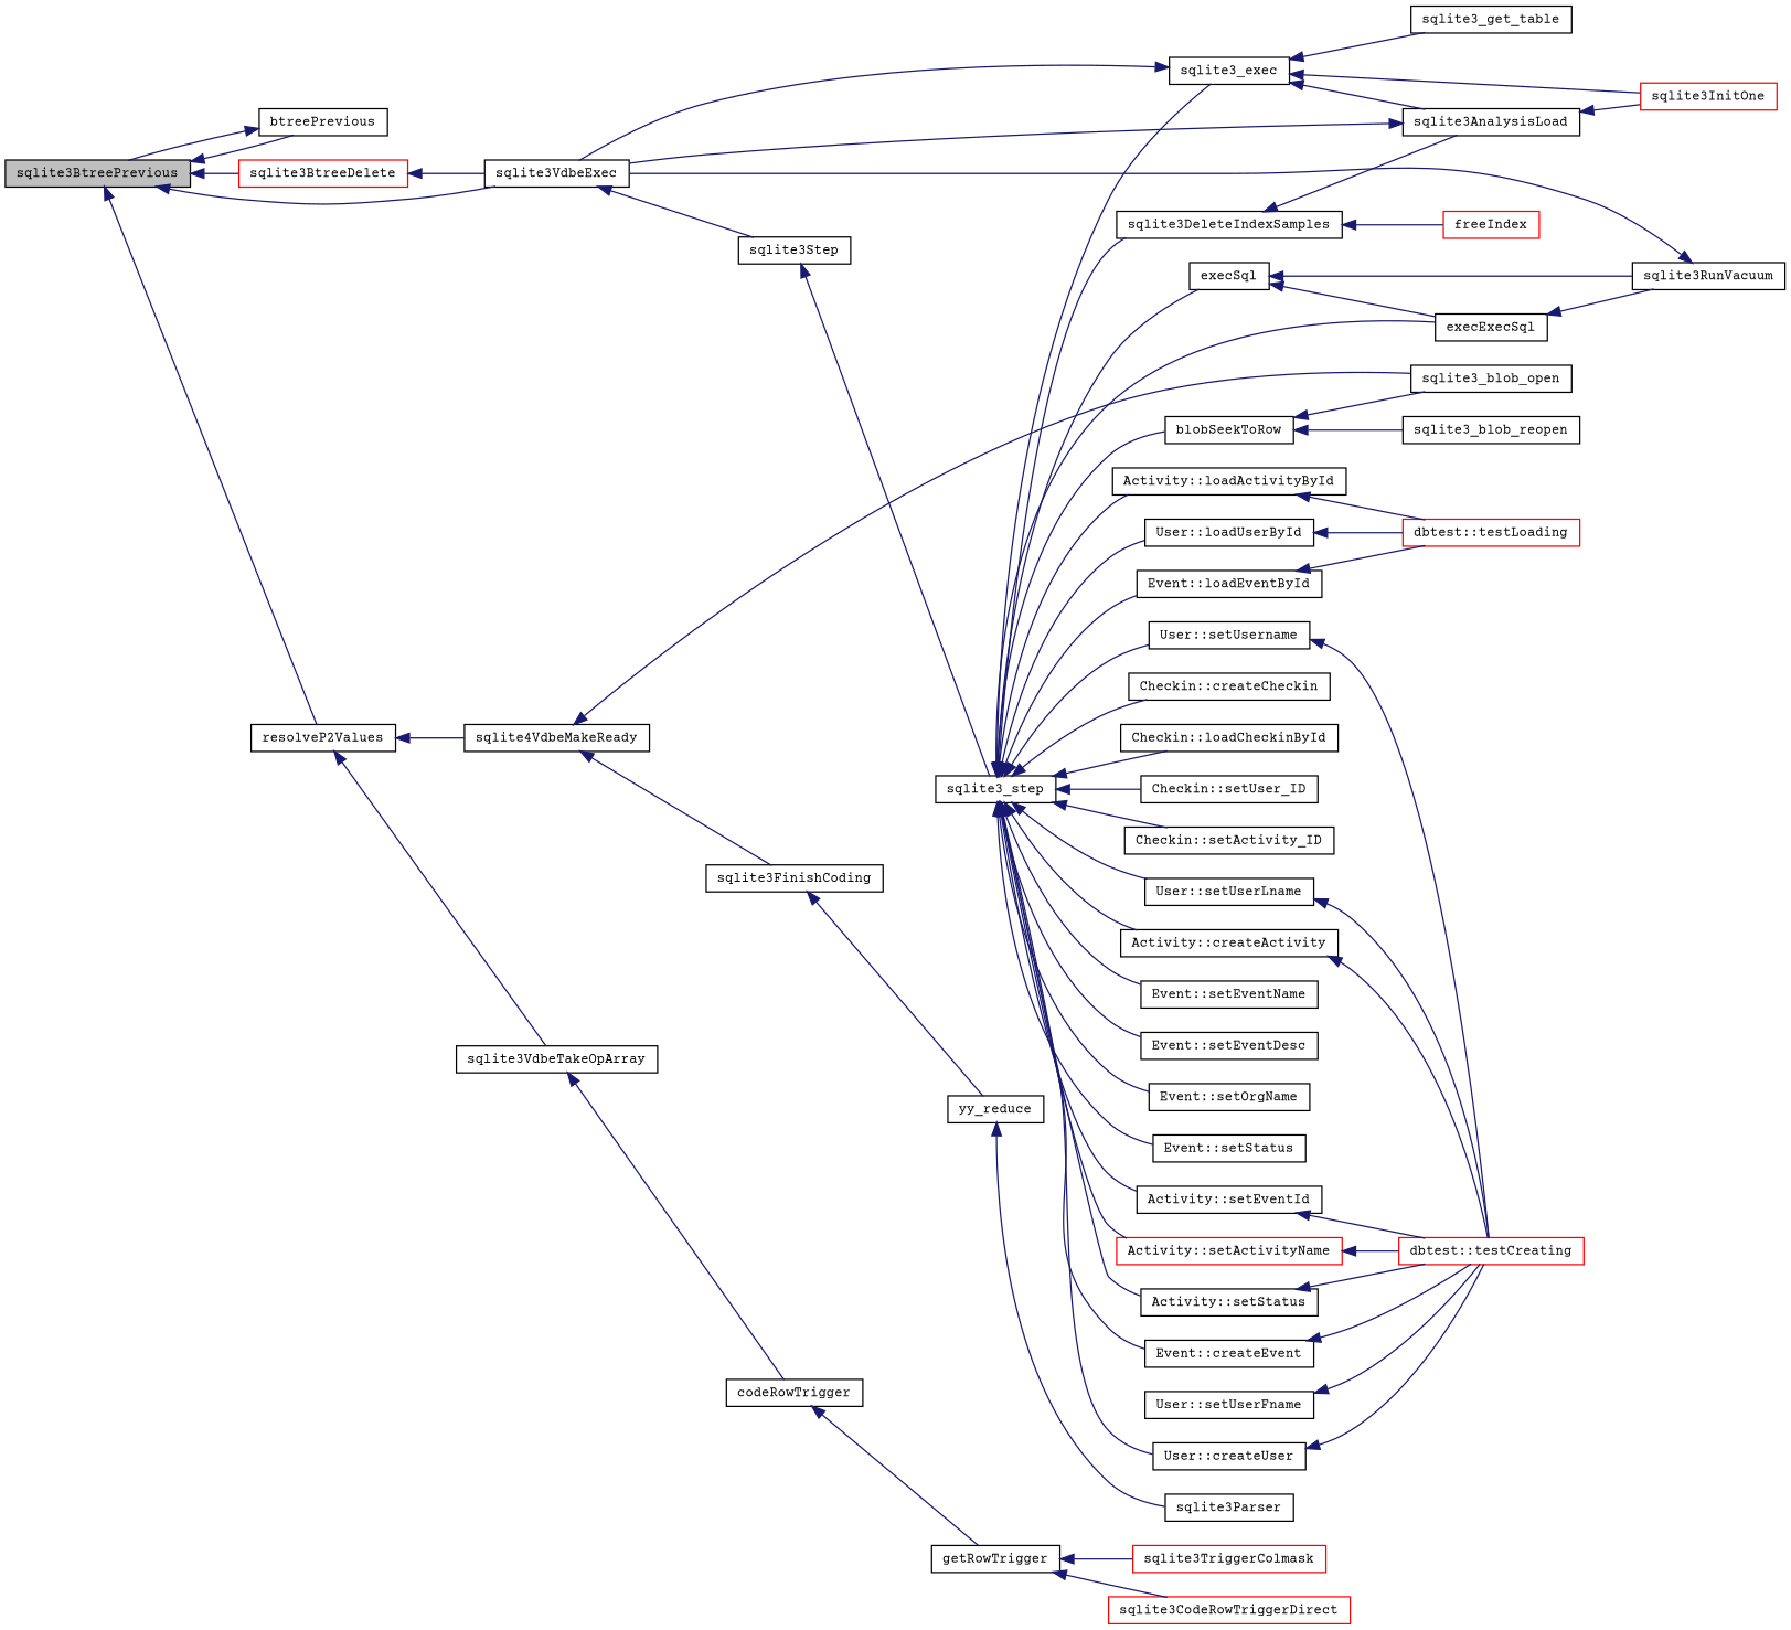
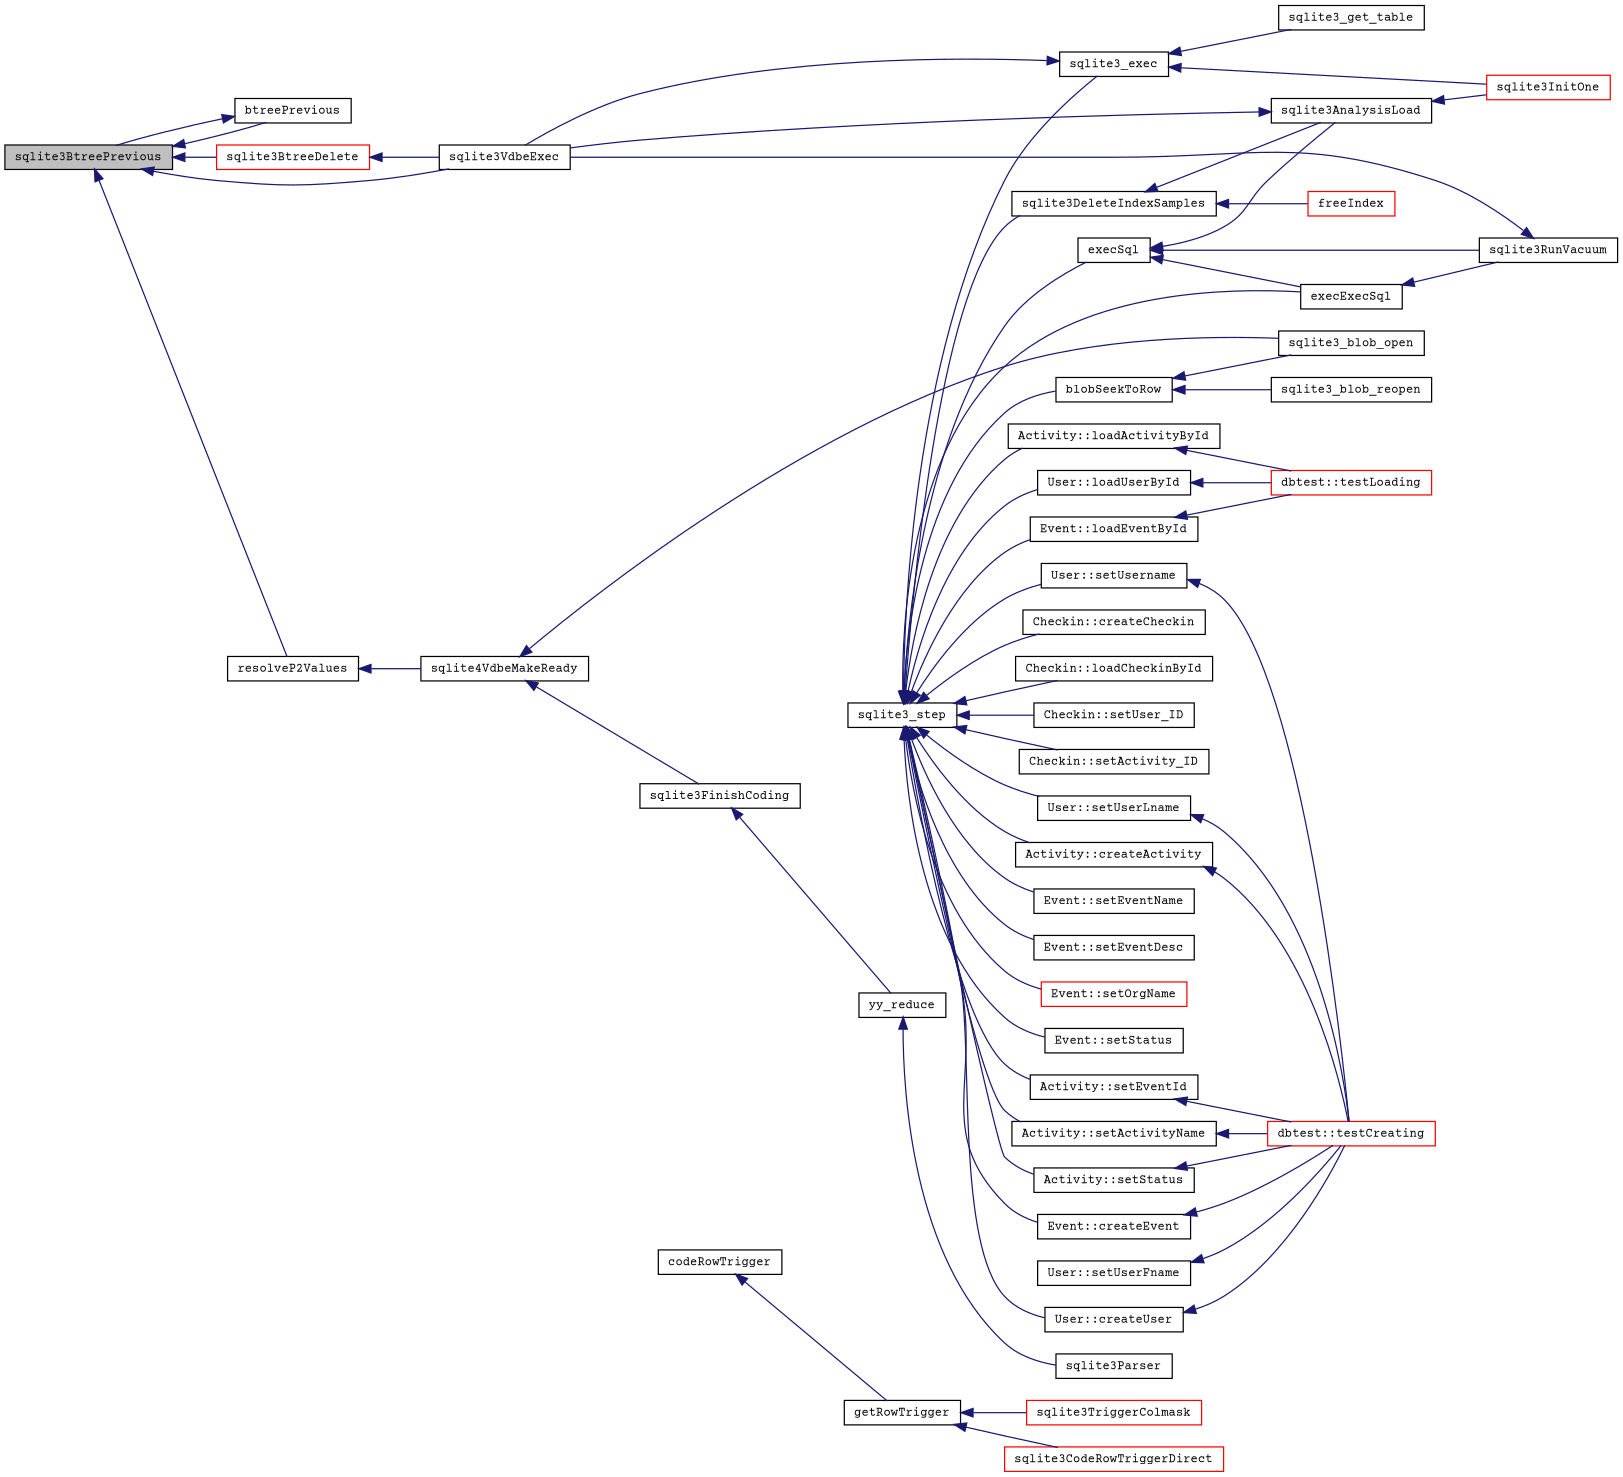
  digraph {
    fontname="Courier Prime"
    rankdir=LR
    node [color=black fillcolor=white fontname="Courier Prime" fontsize=10 shape=record style=filled]
    edge [color=midnightblue dir=back fontname="Courier Prime" fontsize=10 labelfontname=FreeSans labelfontsize=10 style=solid]
    n1 [fillcolor=grey75 fontcolor=black height=0.2 label=sqlite3BtreePrevious width=0.4]
    n2 [height=0.2 label=btreePrevious width=0.4]
    n3 [color=red height=0.2 label=sqlite3BtreeDelete width=0.4]
    n4 [height=0.2 label=sqlite3VdbeExec width=0.4]
    n5 [height=0.2 label=resolveP2Values width=0.4]
-   n6 [height=0.2 label=sqlite3Step width=0.4]
-   n7 [height=0.2 label=sqlite3VdbeTakeOpArray width=0.4]
    n8 [height=0.2 label=sqlite4VdbeMakeReady width=0.4]
    n9 [height=0.2 label=sqlite3_step width=0.4]
    n10 [height=0.2 label="Activity::createActivity" width=0.4]
    n11 [height=0.2 label="Activity::loadActivityById" width=0.4]
    n12 [height=0.2 label="Activity::setEventId" width=0.4]
-   n13 [color=red height=0.2 label="Activity::setActivityName" width=0.4]
+   n13 [height=0.2 label="Activity::setActivityName" width=0.4]
    n14 [height=0.2 label="Activity::setStatus" width=0.4]
    n15 [height=0.2 label="Checkin::createCheckin" width=0.4]
    n16 [height=0.2 label="Checkin::loadCheckinById" width=0.4]
    n17 [height=0.2 label="Checkin::setUser_ID" width=0.4]
    n18 [height=0.2 label="Checkin::setActivity_ID" width=0.4]
    n19 [height=0.2 label="Event::createEvent" width=0.4]
    n20 [height=0.2 label="Event::loadEventById" width=0.4]
    n21 [height=0.2 label="Event::setEventName" width=0.4]
    n22 [height=0.2 label="Event::setEventDesc" width=0.4]
-   n23 [height=0.2 label="Event::setOrgName" width=0.4]
+   n23 [color=red height=0.2 label="Event::setOrgName" width=0.4]
    n24 [height=0.2 label="Event::setStatus" width=0.4]
    n25 [height=0.2 label=blobSeekToRow width=0.4]
    n26 [height=0.2 label=sqlite3DeleteIndexSamples width=0.4]
    n27 [height=0.2 label=sqlite3_exec width=0.4]
    n28 [height=0.2 label=execSql width=0.4]
    n29 [height=0.2 label=execExecSql width=0.4]
    n30 [height=0.2 label="User::createUser" width=0.4]
    n31 [height=0.2 label="User::loadUserById" width=0.4]
    n32 [height=0.2 label="User::setUsername" width=0.4]
    n33 [height=0.2 label="User::setUserLname" width=0.4]
    n34 [color=red height=0.2 label="dbtest::testCreating" width=0.4]
    n35 [color=red height=0.2 label="dbtest::testLoading" width=0.4]
    n36 [height=0.2 label=sqlite3_blob_open width=0.4]
    n37 [height=0.2 label=sqlite3_blob_reopen width=0.4]
    n38 [height=0.2 label=sqlite3AnalysisLoad width=0.4]
    n39 [color=red height=0.2 label=freeIndex width=0.4]
    n40 [color=red height=0.2 label=sqlite3InitOne width=0.4]
    n41 [height=0.2 label=sqlite3_get_table width=0.4]
    n42 [height=0.2 label=sqlite3RunVacuum width=0.4]
    n43 [height=0.2 label="User::setUserFname" width=0.4]
    n44 [height=0.2 label=codeRowTrigger width=0.4]
    n45 [height=0.2 label=sqlite3FinishCoding width=0.4]
    n46 [height=0.2 label=getRowTrigger width=0.4]
    n47 [color=red height=0.2 label=sqlite3CodeRowTriggerDirect width=0.4]
    n48 [color=red height=0.2 label=sqlite3TriggerColmask width=0.4]
    n49 [height=0.2 label=yy_reduce width=0.4]
    n50 [height=0.2 label=sqlite3Parser width=0.4]
    n1 -> n2
    n1 -> n3
    n1 -> n4
    n1 -> n5
    n2 -> n1
    n3 -> n4
-   n4 -> n6
-   n5 -> n7
    n5 -> n8
-   n6 -> n9
-   n7 -> n44
    n8 -> n36
    n8 -> n45
    n9 -> n10
    n9 -> n11
    n9 -> n12
    n9 -> n13
    n9 -> n14
    n9 -> n15
    n9 -> n16
    n9 -> n17
    n9 -> n18
    n9 -> n19
    n9 -> n20
    n9 -> n21
    n9 -> n22
    n9 -> n23
    n9 -> n24
    n9 -> n25
    n9 -> n26
    n9 -> n27
    n9 -> n28
    n9 -> n29
    n9 -> n30
    n9 -> n31
    n9 -> n32
    n9 -> n33
    n10 -> n34
    n11 -> n35
    n12 -> n34
    n13 -> n34
    n14 -> n34
    n19 -> n34
    n20 -> n35
    n25 -> n36
    n25 -> n37
    n26 -> n38
    n26 -> n39
    n27 -> n4
-   n27 -> n38
+   n28 -> n38
    n27 -> n40
    n27 -> n41
    n28 -> n29
    n28 -> n42
    n29 -> n42
    n30 -> n34
    n31 -> n35
    n32 -> n34
    n33 -> n34
    n38 -> n4
    n38 -> n40
    n42 -> n4
    n43 -> n34
    n44 -> n46
    n45 -> n49
    n46 -> n47
    n46 -> n48
    n49 -> n50
  }
